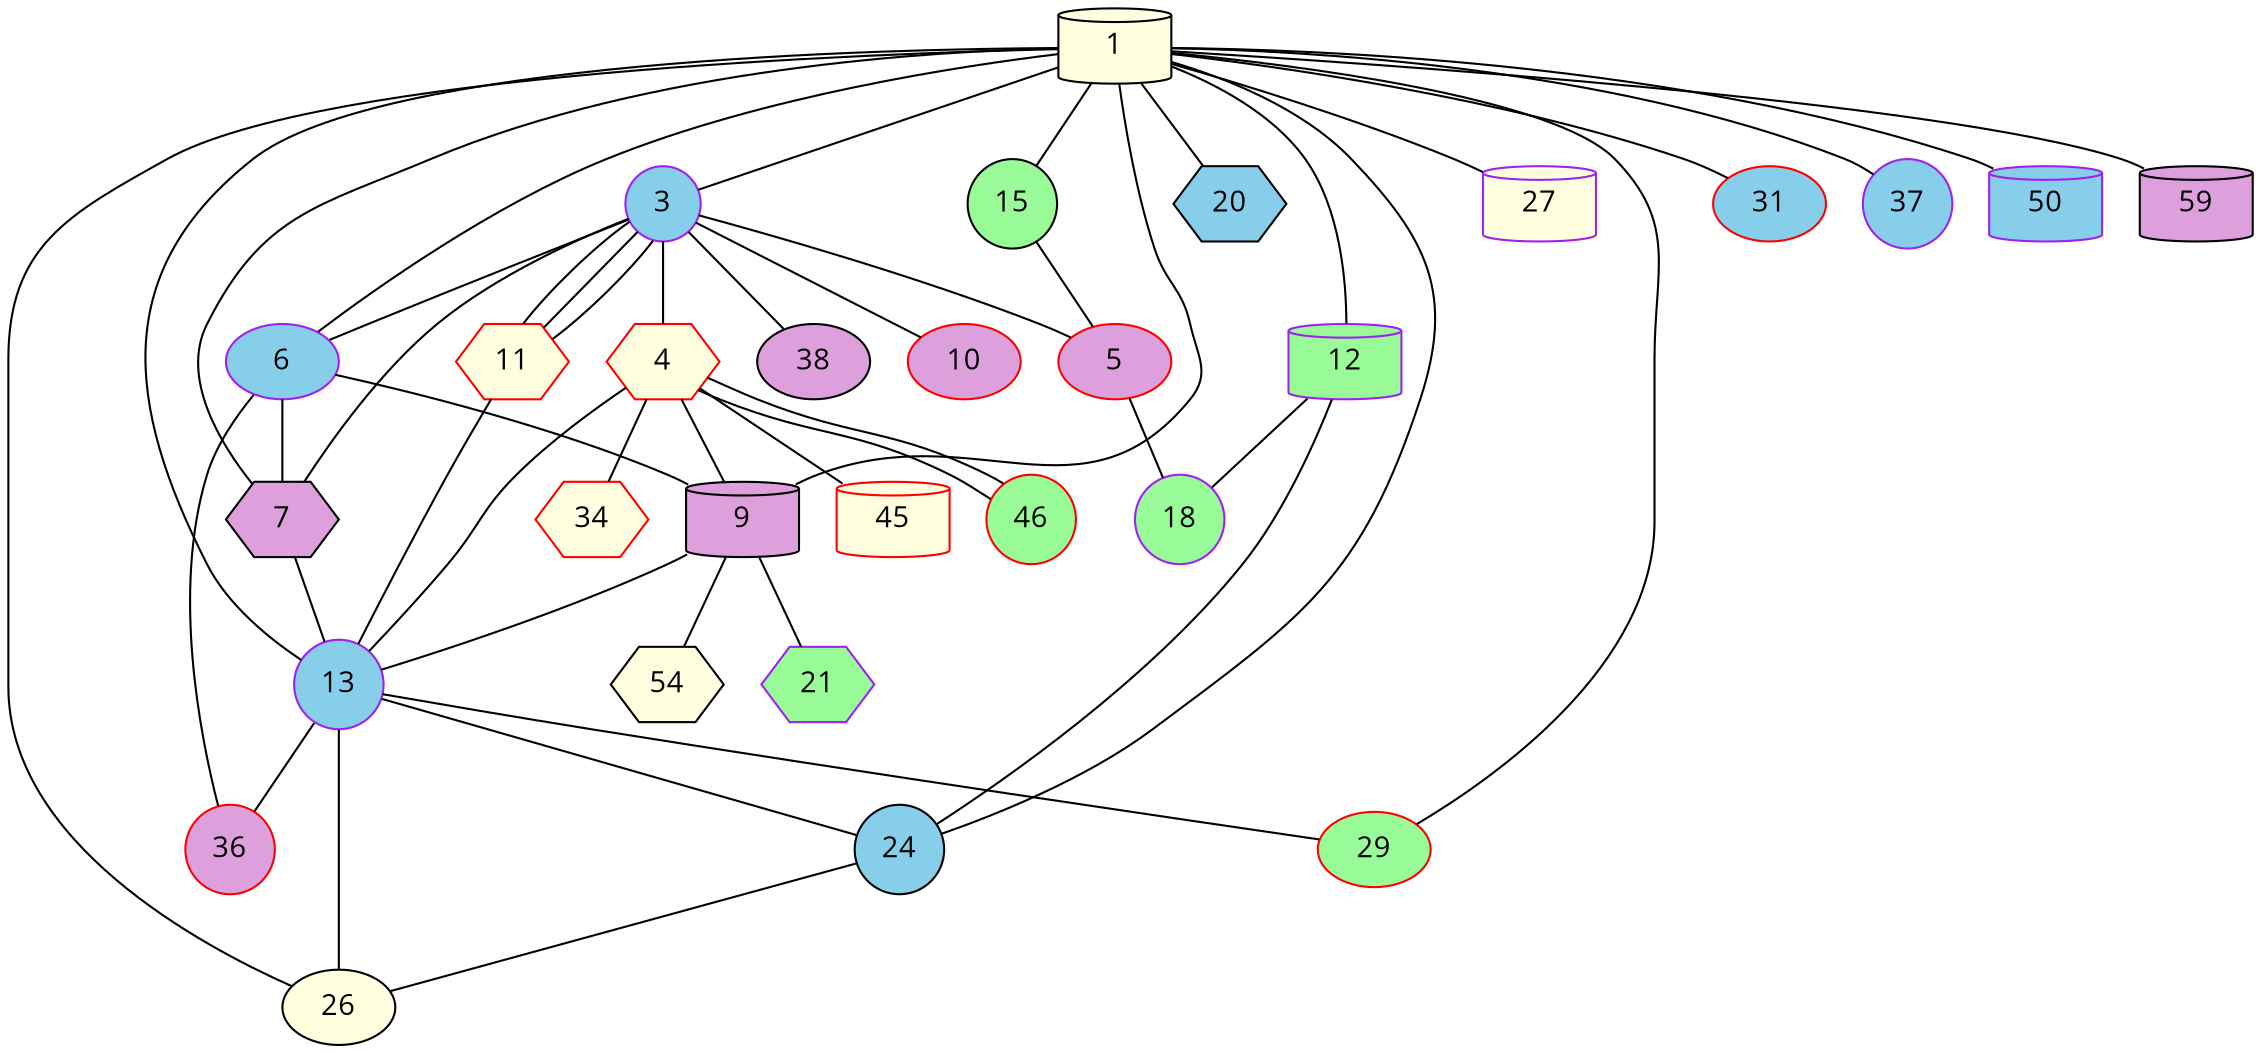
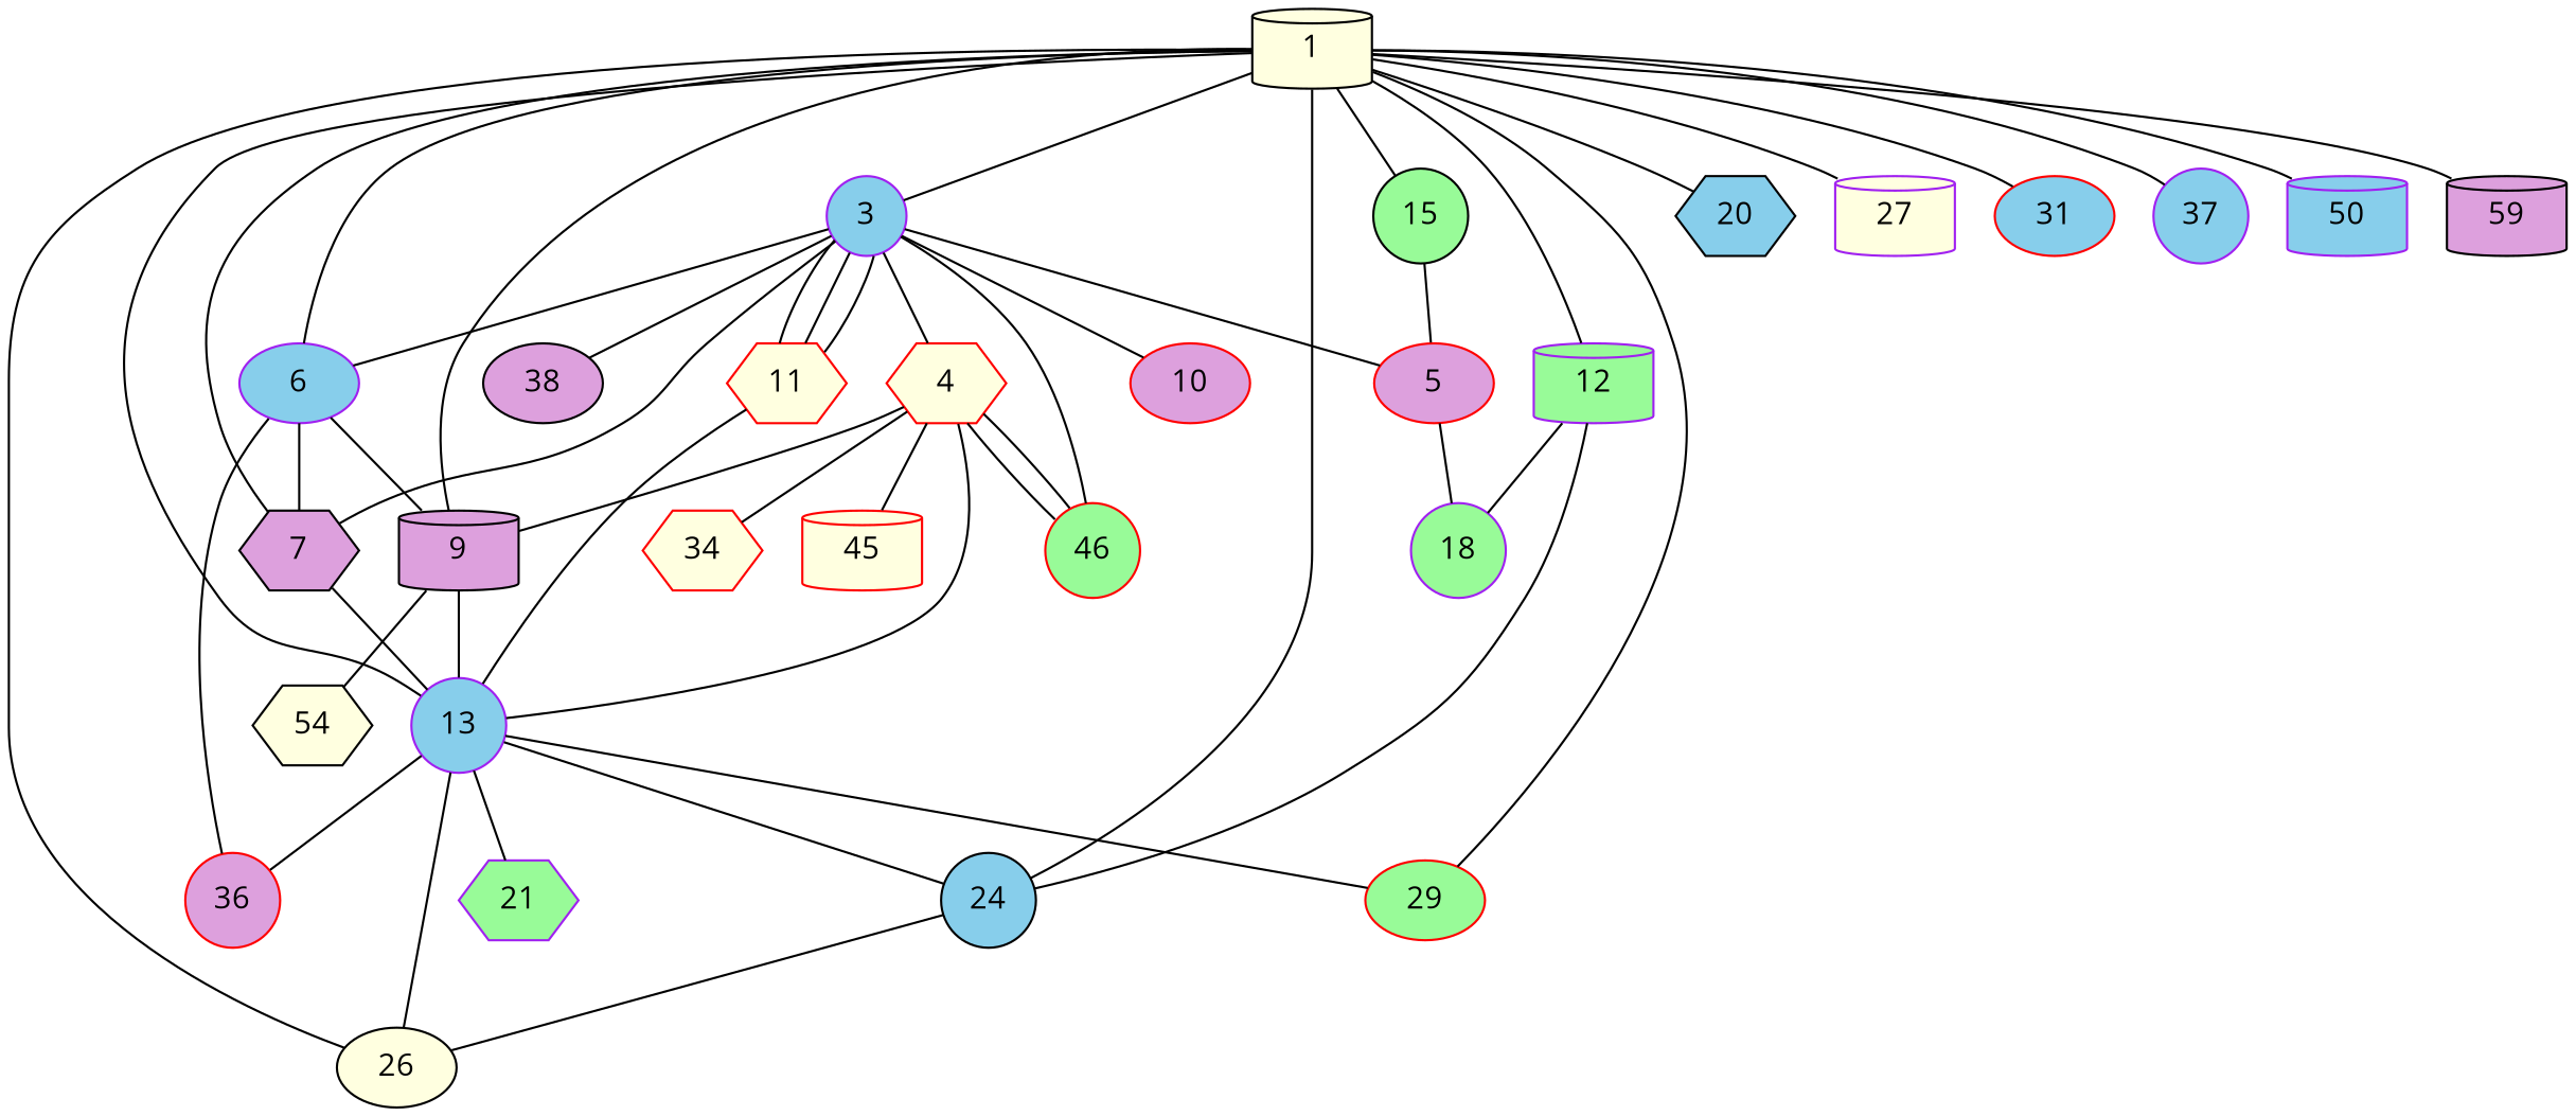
  graph {
    fontname="Open Sans"
    node [color=black fillcolor=lightyellow fontname="Open Sans" shape=circle style=filled]
    edge [fontname="Open Sans"]
    1 [shape=cylinder super="+2"]
    3 [color=purple fillcolor=skyblue super="+52+43+18+30"]
    6 [color=purple fillcolor=skyblue shape=ellipse super="+56+39"]
    7 [fillcolor=plum shape=hexagon super="+23"]
    9 [fillcolor=plum shape=cylinder super="+22"]
    12 [color=purple fillcolor=palegreen shape=cylinder super="+55"]
    13 [color=purple fillcolor=skyblue super="+14"]
    15 [fillcolor=palegreen]
    20 [fillcolor=skyblue shape=hexagon]
    24 [fillcolor=skyblue super="+33+32"]
    26 [shape=ellipse super="+28"]
    27 [color=purple shape=cylinder]
    29 [color=red fillcolor=palegreen shape=ellipse super="+40"]
    31 [color=red fillcolor=skyblue shape=ellipse]
    37 [color=purple fillcolor=skyblue]
    50 [color=purple fillcolor=skyblue shape=cylinder]
    59 [fillcolor=plum shape=cylinder]
    5 [color=red fillcolor=plum shape=ellipse super="+8"]
    4 [color=red shape=hexagon super="+16"]
    10 [color=red fillcolor=plum shape=ellipse]
    11 [color=red shape=hexagon super="+44"]
    38 [fillcolor=plum shape=ellipse]
    46 [color=red fillcolor=palegreen]
    n24 [color=purple fillcolor=palegreen label=18]
    36 [color=red fillcolor=plum]
    54 [shape=hexagon]
    21 [color=purple fillcolor=palegreen shape=hexagon]
    34 [color=red shape=hexagon]
    45 [color=red shape=cylinder]
    1 -- 3
    1 -- 6 [weight=2]
    1 -- 7 [weight=2]
    1 -- 9
    1 -- 12 [weight=2]
    1 -- 13 [weight=3]
    1 -- 15
    1 -- 20
    1 -- 24
    1 -- 26
    1 -- 27
    1 -- 29
    1 -- 31
    1 -- 37
    1 -- 50
    1 -- 59
    3 -- 6
    3 -- 7
    3 -- 5
    3 -- 4 [weight=2]
    3 -- 10
    3 -- 11
    3 -- 11
    3 -- 11
    3 -- 38
+   3 -- 46
    6 -- 7
    6 -- 9
    6 -- 36
    7 -- 13
    9 -- 13
    9 -- 54
    12 -- 24
    12 -- n24
    13 -- 24
    13 -- 26
    13 -- 29
    13 -- 36
-   9 -- 21
+   13 -- 21
    15 -- 5 [weight=2]
    24 -- 26
    5 -- n24
    4 -- 9
    4 -- 13
    4 -- 46
    4 -- 46
    4 -- 34
    4 -- 45
    11 -- 13
  }
